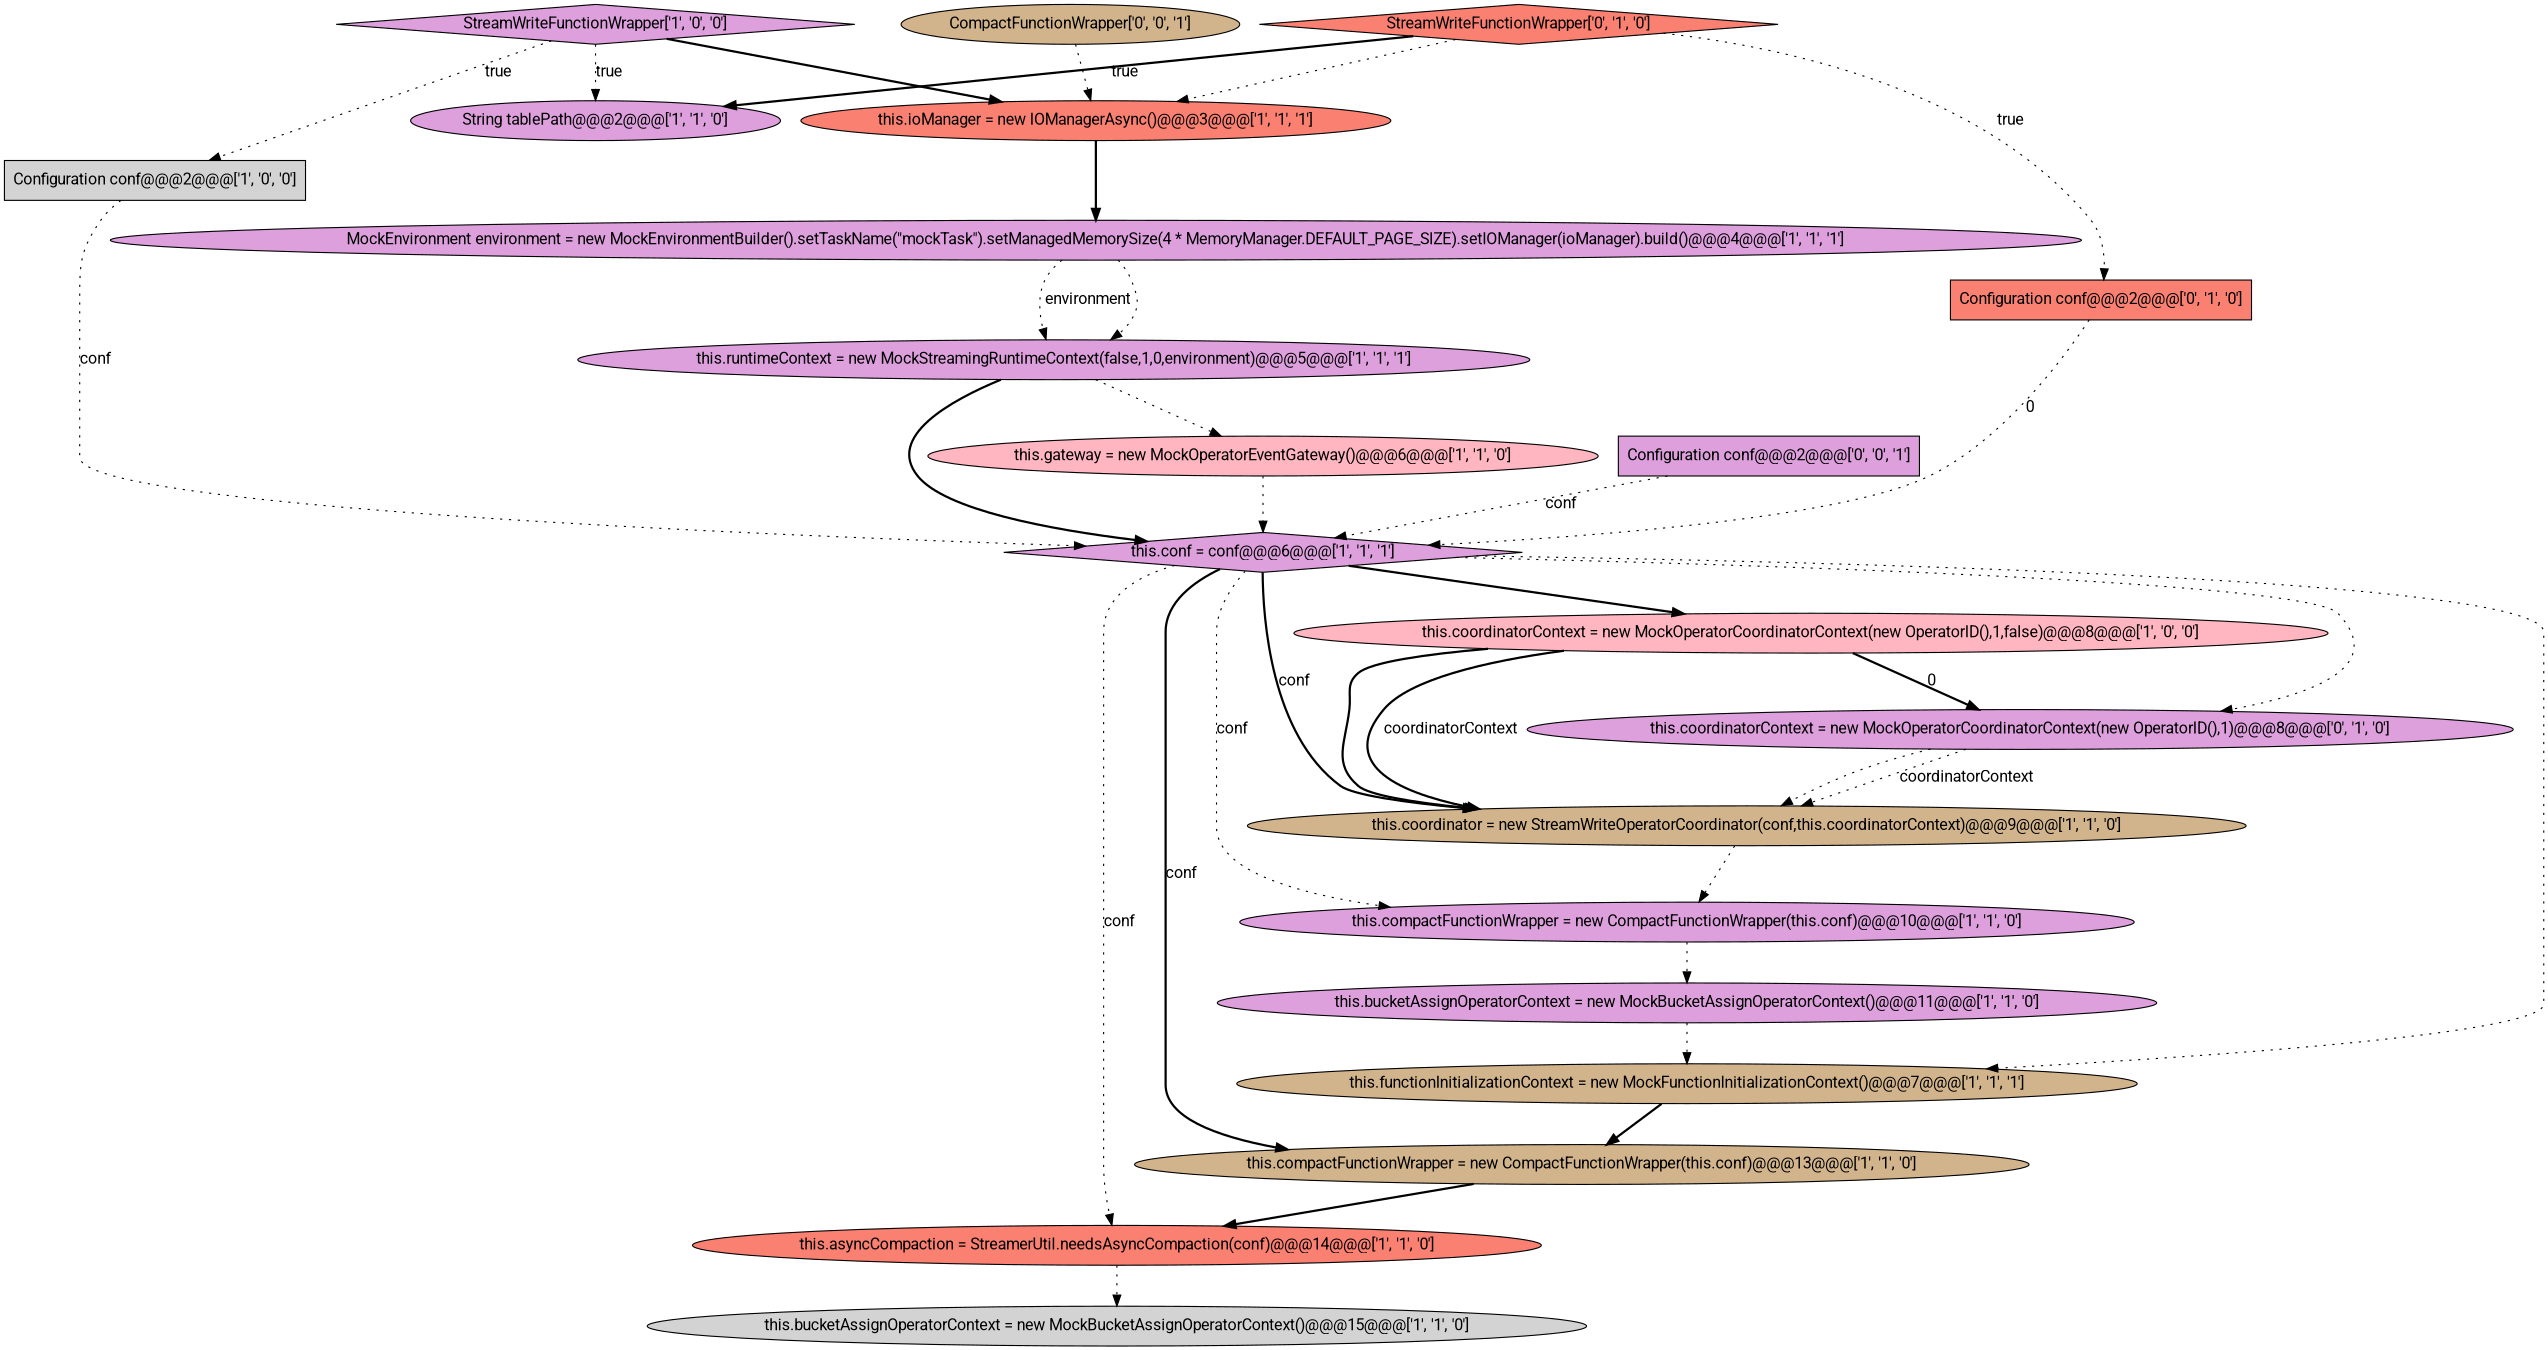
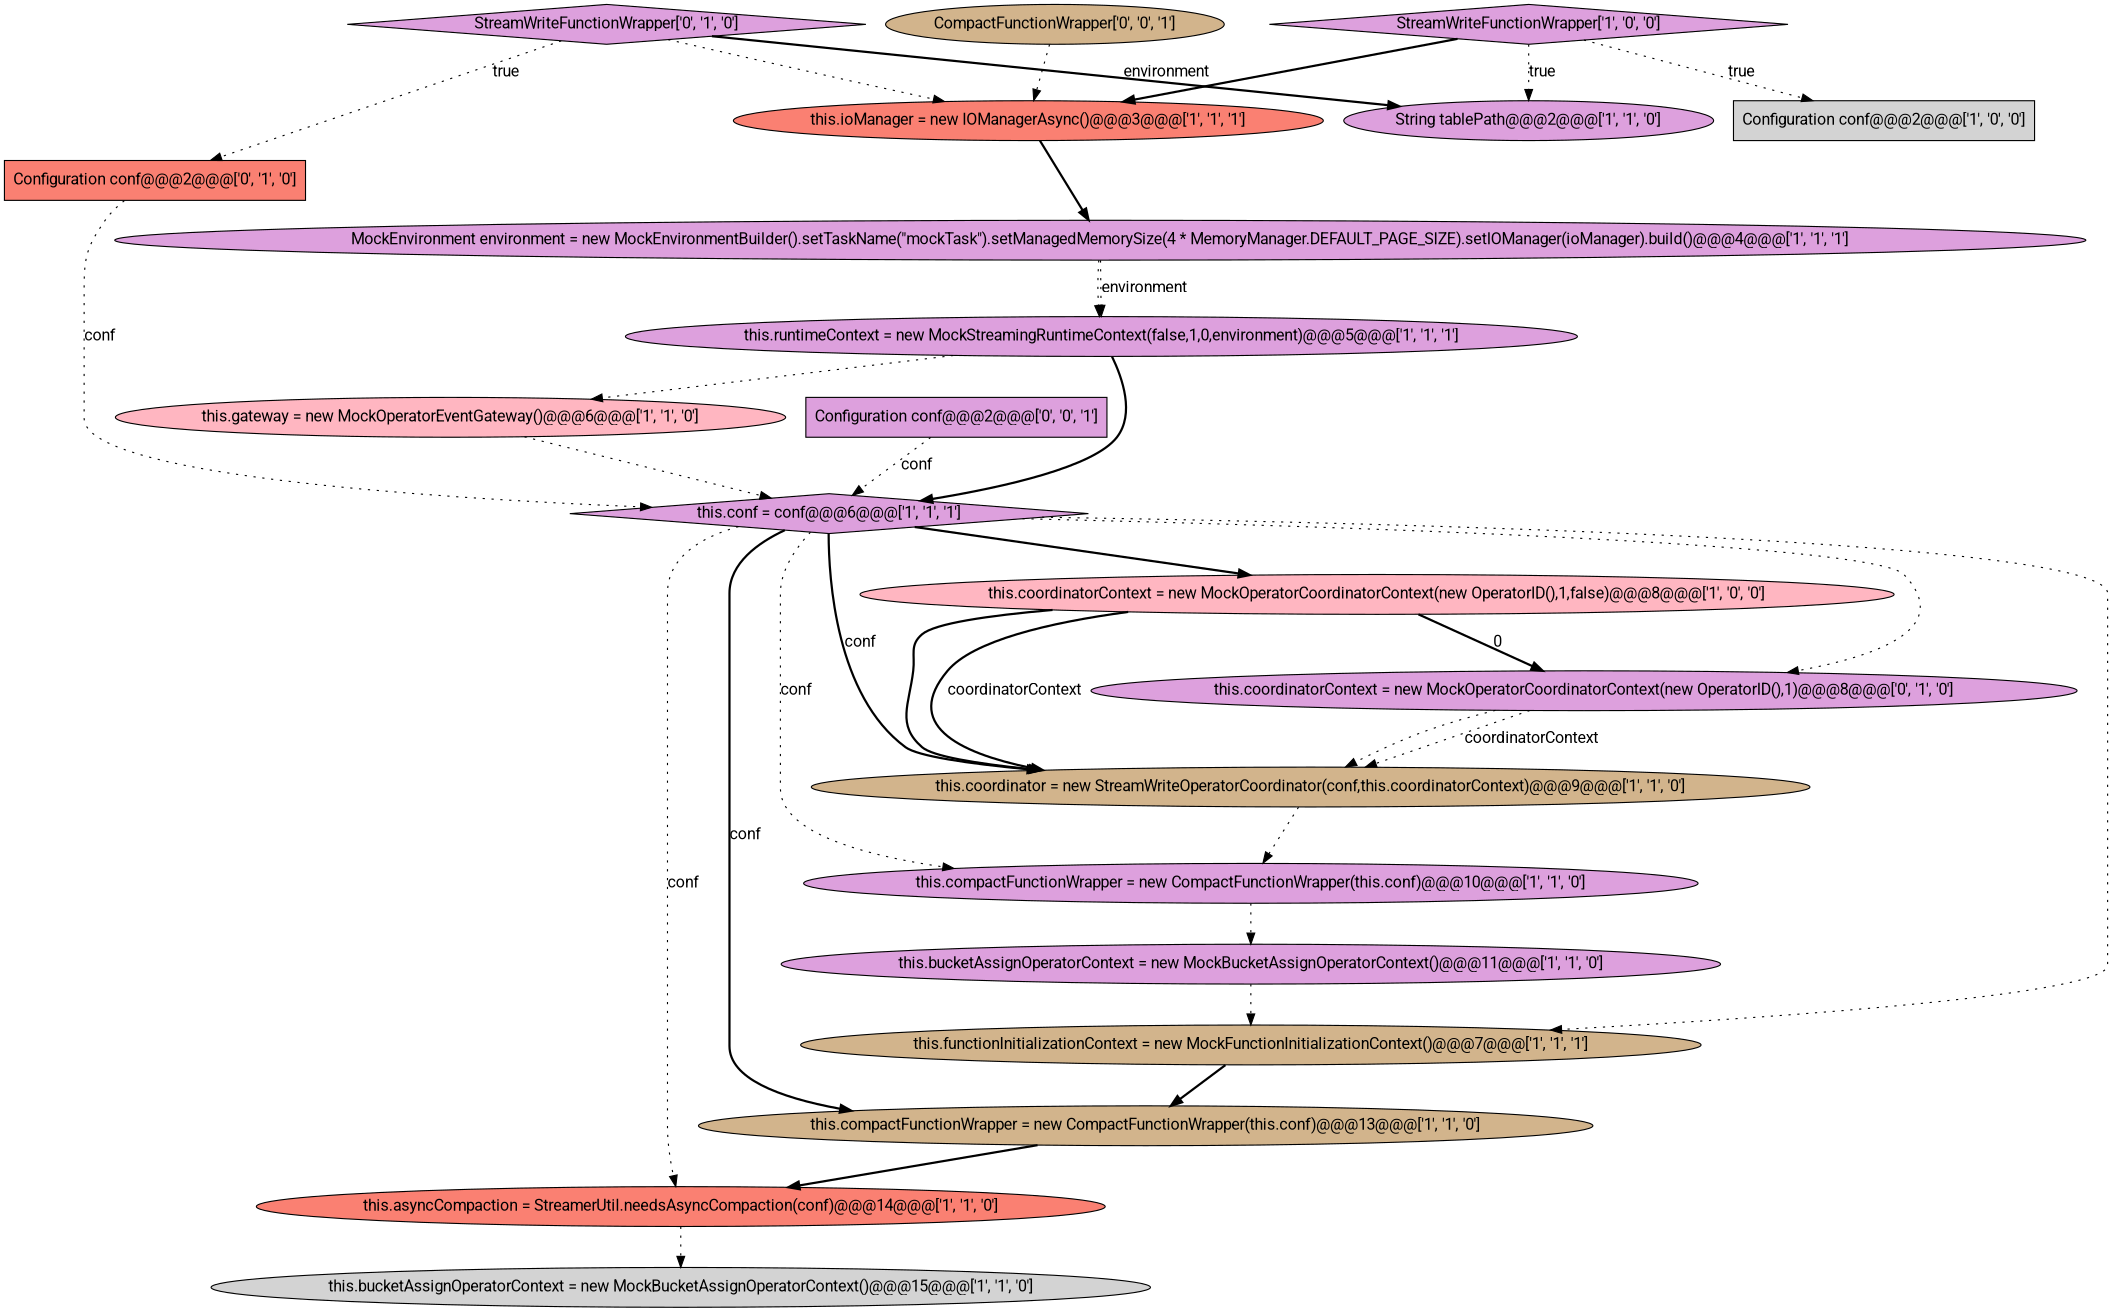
  digraph {
    fontname=Roboto
    node [fillcolor=plum fontname=Roboto shape=ellipse style=filled]
    edge [fontname=Roboto style=dotted]
    n1 [label="StreamWriteFunctionWrapper['1', '0', '0']" shape=diamond]
    n2 [fillcolor=salmon label="this.ioManager = new IOManagerAsync()@@@3@@@['1', '1', '1']"]
    n3 [fillcolor=lightgrey label="Configuration conf@@@2@@@['1', '0', '0']" shape=box]
    n4 [label="String tablePath@@@2@@@['1', '1', '0']"]
    n5 [label="MockEnvironment environment = new MockEnvironmentBuilder().setTaskName(\"mockTask\").setManagedMemorySize(4 * MemoryManager.DEFAULT_PAGE_SIZE).setIOManager(ioManager).build()@@@4@@@['1', '1', '1']"]
    n6 [label="this.conf = conf@@@6@@@['1', '1', '1']" shape=diamond]
    n7 [label="this.runtimeContext = new MockStreamingRuntimeContext(false,1,0,environment)@@@5@@@['1', '1', '1']"]
    n8 [fillcolor=lightpink label="this.gateway = new MockOperatorEventGateway()@@@6@@@['1', '1', '0']"]
    n9 [fillcolor=tan label="this.compactFunctionWrapper = new CompactFunctionWrapper(this.conf)@@@13@@@['1', '1', '0']"]
    n10 [fillcolor=salmon label="this.asyncCompaction = StreamerUtil.needsAsyncCompaction(conf)@@@14@@@['1', '1', '0']"]
    n11 [fillcolor=lightgrey label="this.bucketAssignOperatorContext = new MockBucketAssignOperatorContext()@@@15@@@['1', '1', '0']"]
    n12 [fillcolor=lightpink label="this.coordinatorContext = new MockOperatorCoordinatorContext(new OperatorID(),1,false)@@@8@@@['1', '0', '0']"]
    n13 [label="this.coordinatorContext = new MockOperatorCoordinatorContext(new OperatorID(),1)@@@8@@@['0', '1', '0']"]
    n14 [fillcolor=tan label="this.coordinator = new StreamWriteOperatorCoordinator(conf,this.coordinatorContext)@@@9@@@['1', '1', '0']"]
    n15 [fillcolor=tan label="this.functionInitializationContext = new MockFunctionInitializationContext()@@@7@@@['1', '1', '1']"]
    n16 [label="this.compactFunctionWrapper = new CompactFunctionWrapper(this.conf)@@@10@@@['1', '1', '0']"]
    n17 [fillcolor=tan label="CompactFunctionWrapper['0', '0', '1']"]
    n18 [label="Configuration conf@@@2@@@['0', '0', '1']" shape=box]
    n19 [label="this.bucketAssignOperatorContext = new MockBucketAssignOperatorContext()@@@11@@@['1', '1', '0']"]
-   n20 [fillcolor=salmon label="StreamWriteFunctionWrapper['0', '1', '0']" shape=diamond]
+   n20 [label="StreamWriteFunctionWrapper['0', '1', '0']" shape=diamond]
    n21 [fillcolor=salmon label="Configuration conf@@@2@@@['0', '1', '0']" shape=box]
    n1 -> n2 [style=bold]
    n1 -> n3 [label=true]
    n1 -> n4 [label=true]
    n2 -> n5 [style=bold]
-   n3 -> n6 [label=conf]
    n5 -> n7 [label=environment]
    n5 -> n7
    n6 -> n9 [label=conf style=bold]
    n6 -> n10 [label=conf]
    n6 -> n12 [style=bold]
    n6 -> n13
    n6 -> n14 [label=conf style=bold]
    n6 -> n15
    n6 -> n16 [label=conf]
    n7 -> n6 [style=bold]
    n7 -> n8
    n8 -> n6
    n9 -> n10 [style=bold]
    n10 -> n11
    n12 -> n13 [label=0 style=bold]
    n12 -> n14 [style=bold]
    n12 -> n14 [label=coordinatorContext style=bold]
    n13 -> n14 [label=coordinatorContext]
    n13 -> n14
    n14 -> n16
    n15 -> n9 [style=bold]
    n16 -> n19
    n17 -> n2
    n18 -> n6 [label=conf]
    n19 -> n15
    n20 -> n2
-   n20 -> n4 [label=true style=bold]
+   n20 -> n4 [label=environment style=bold]
    n20 -> n21 [label=true]
-   n21 -> n6 [label=0]
+   n21 -> n6 [label=conf]
  }
